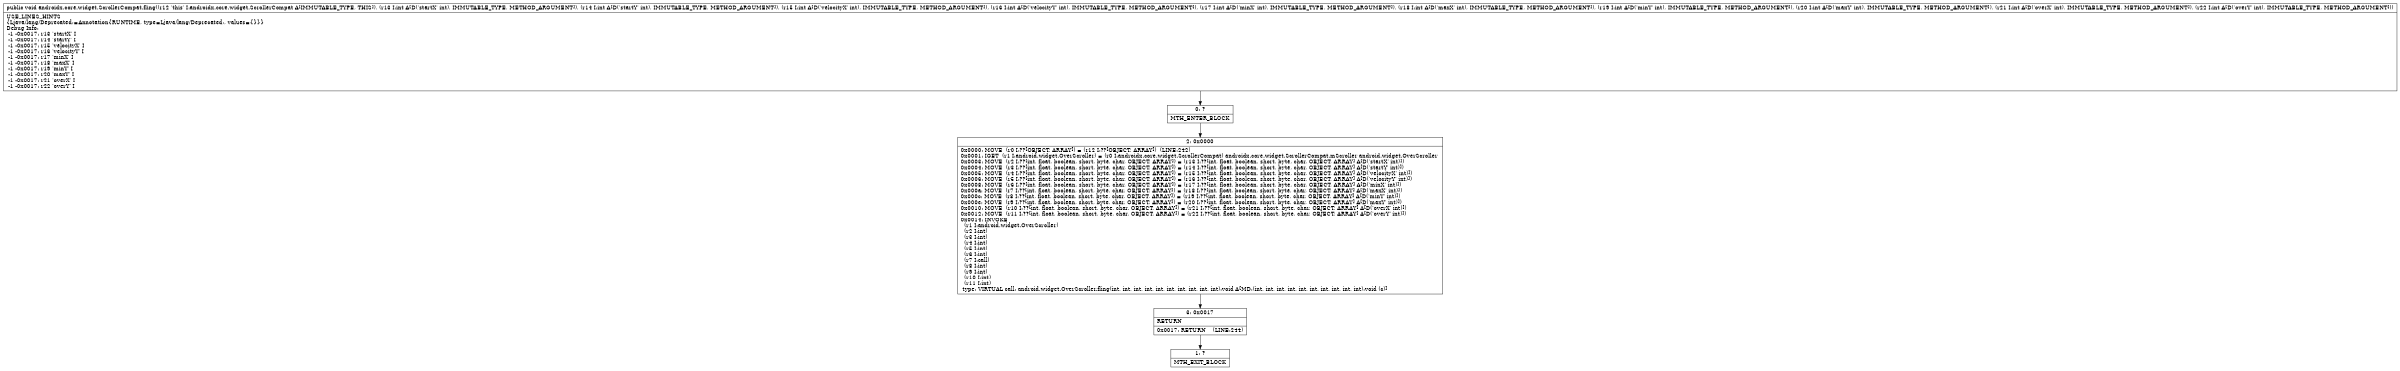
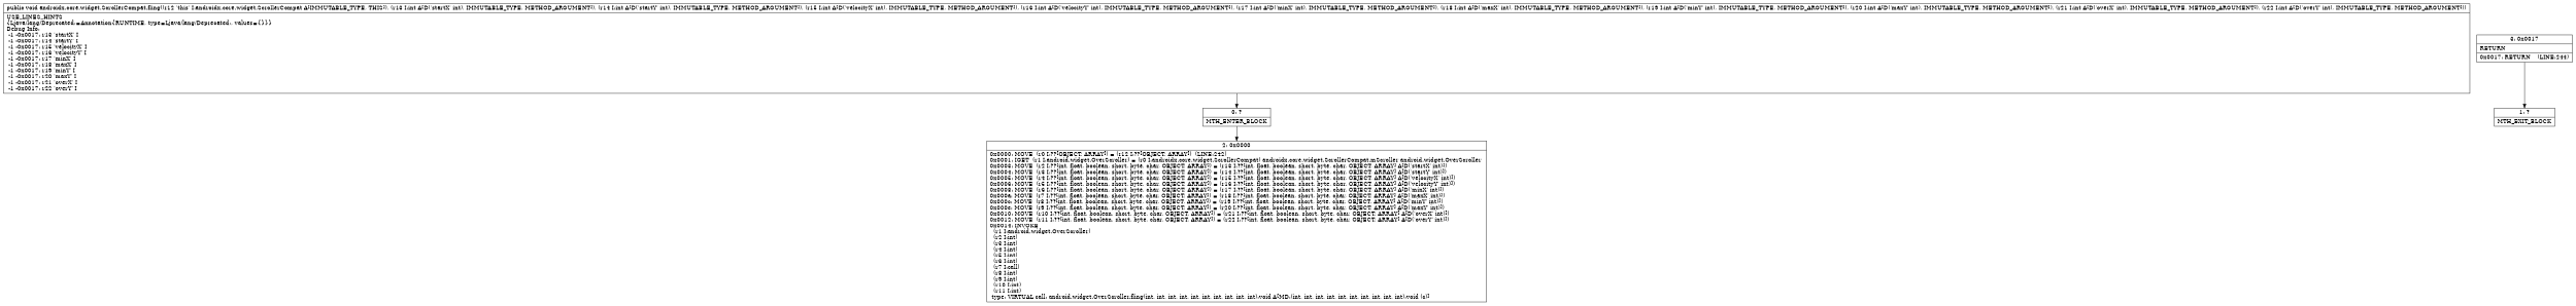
  digraph {
    node [shape=record]
    n1 [label="{0\:\ ?|MTH_ENTER_BLOCK\l}"]
    n2 [label="{2\:\ 0x0000|0x0000: MOVE  (r0 I:??[OBJECT, ARRAY]) = (r12 I:??[OBJECT, ARRAY])  (LINE:242)\l0x0001: IGET  (r1 I:android.widget.OverScroller) = (r0 I:androidx.core.widget.ScrollerCompat) androidx.core.widget.ScrollerCompat.mScroller android.widget.OverScroller \l0x0003: MOVE  (r2 I:??[int, float, boolean, short, byte, char, OBJECT, ARRAY]) = (r13 I:??[int, float, boolean, short, byte, char, OBJECT, ARRAY] A[D('startX' int)]) \l0x0004: MOVE  (r3 I:??[int, float, boolean, short, byte, char, OBJECT, ARRAY]) = (r14 I:??[int, float, boolean, short, byte, char, OBJECT, ARRAY] A[D('startY' int)]) \l0x0005: MOVE  (r4 I:??[int, float, boolean, short, byte, char, OBJECT, ARRAY]) = (r15 I:??[int, float, boolean, short, byte, char, OBJECT, ARRAY] A[D('velocityX' int)]) \l0x0006: MOVE  (r5 I:??[int, float, boolean, short, byte, char, OBJECT, ARRAY]) = (r16 I:??[int, float, boolean, short, byte, char, OBJECT, ARRAY] A[D('velocityY' int)]) \l0x0008: MOVE  (r6 I:??[int, float, boolean, short, byte, char, OBJECT, ARRAY]) = (r17 I:??[int, float, boolean, short, byte, char, OBJECT, ARRAY] A[D('minX' int)]) \l0x000a: MOVE  (r7 I:??[int, float, boolean, short, byte, char, OBJECT, ARRAY]) = (r18 I:??[int, float, boolean, short, byte, char, OBJECT, ARRAY] A[D('maxX' int)]) \l0x000c: MOVE  (r8 I:??[int, float, boolean, short, byte, char, OBJECT, ARRAY]) = (r19 I:??[int, float, boolean, short, byte, char, OBJECT, ARRAY] A[D('minY' int)]) \l0x000e: MOVE  (r9 I:??[int, float, boolean, short, byte, char, OBJECT, ARRAY]) = (r20 I:??[int, float, boolean, short, byte, char, OBJECT, ARRAY] A[D('maxY' int)]) \l0x0010: MOVE  (r10 I:??[int, float, boolean, short, byte, char, OBJECT, ARRAY]) = (r21 I:??[int, float, boolean, short, byte, char, OBJECT, ARRAY] A[D('overX' int)]) \l0x0012: MOVE  (r11 I:??[int, float, boolean, short, byte, char, OBJECT, ARRAY]) = (r22 I:??[int, float, boolean, short, byte, char, OBJECT, ARRAY] A[D('overY' int)]) \l0x0014: INVOKE  \l  (r1 I:android.widget.OverScroller)\l  (r2 I:int)\l  (r3 I:int)\l  (r4 I:int)\l  (r5 I:int)\l  (r6 I:int)\l  (r7 I:call)\l  (r8 I:int)\l  (r9 I:int)\l  (r10 I:int)\l  (r11 I:int)\l type: VIRTUAL call: android.widget.OverScroller.fling(int, int, int, int, int, int, int, int, int, int):void A[MD:(int, int, int, int, int, int, int, int, int, int):void (c)]\l}"]
    n3 [label="{3\:\ 0x0017|RETURN\l|0x0017: RETURN    (LINE:244)\l}"]
    n4 [label="{1\:\ ?|MTH_EXIT_BLOCK\l}"]
    n5 [label="{public void androidx.core.widget.ScrollerCompat.fling((r12 'this' I:androidx.core.widget.ScrollerCompat A[IMMUTABLE_TYPE, THIS]), (r13 I:int A[D('startX' int), IMMUTABLE_TYPE, METHOD_ARGUMENT]), (r14 I:int A[D('startY' int), IMMUTABLE_TYPE, METHOD_ARGUMENT]), (r15 I:int A[D('velocityX' int), IMMUTABLE_TYPE, METHOD_ARGUMENT]), (r16 I:int A[D('velocityY' int), IMMUTABLE_TYPE, METHOD_ARGUMENT]), (r17 I:int A[D('minX' int), IMMUTABLE_TYPE, METHOD_ARGUMENT]), (r18 I:int A[D('maxX' int), IMMUTABLE_TYPE, METHOD_ARGUMENT]), (r19 I:int A[D('minY' int), IMMUTABLE_TYPE, METHOD_ARGUMENT]), (r20 I:int A[D('maxY' int), IMMUTABLE_TYPE, METHOD_ARGUMENT]), (r21 I:int A[D('overX' int), IMMUTABLE_TYPE, METHOD_ARGUMENT]), (r22 I:int A[D('overY' int), IMMUTABLE_TYPE, METHOD_ARGUMENT]))  | USE_LINES_HINTS\l\{Ljava\/lang\/Deprecated;=Annotation\{RUNTIME, type=Ljava\/lang\/Deprecated;, values=\{\}\}\}\lDebug Info:\l  \-1 \-0x0017: r13 'startX' I\l  \-1 \-0x0017: r14 'startY' I\l  \-1 \-0x0017: r15 'velocityX' I\l  \-1 \-0x0017: r16 'velocityY' I\l  \-1 \-0x0017: r17 'minX' I\l  \-1 \-0x0017: r18 'maxX' I\l  \-1 \-0x0017: r19 'minY' I\l  \-1 \-0x0017: r20 'maxY' I\l  \-1 \-0x0017: r21 'overX' I\l  \-1 \-0x0017: r22 'overY' I\l}"]
    n1 -> n2
-   n2 -> n3
    n3 -> n4
    n5 -> n1
  }
